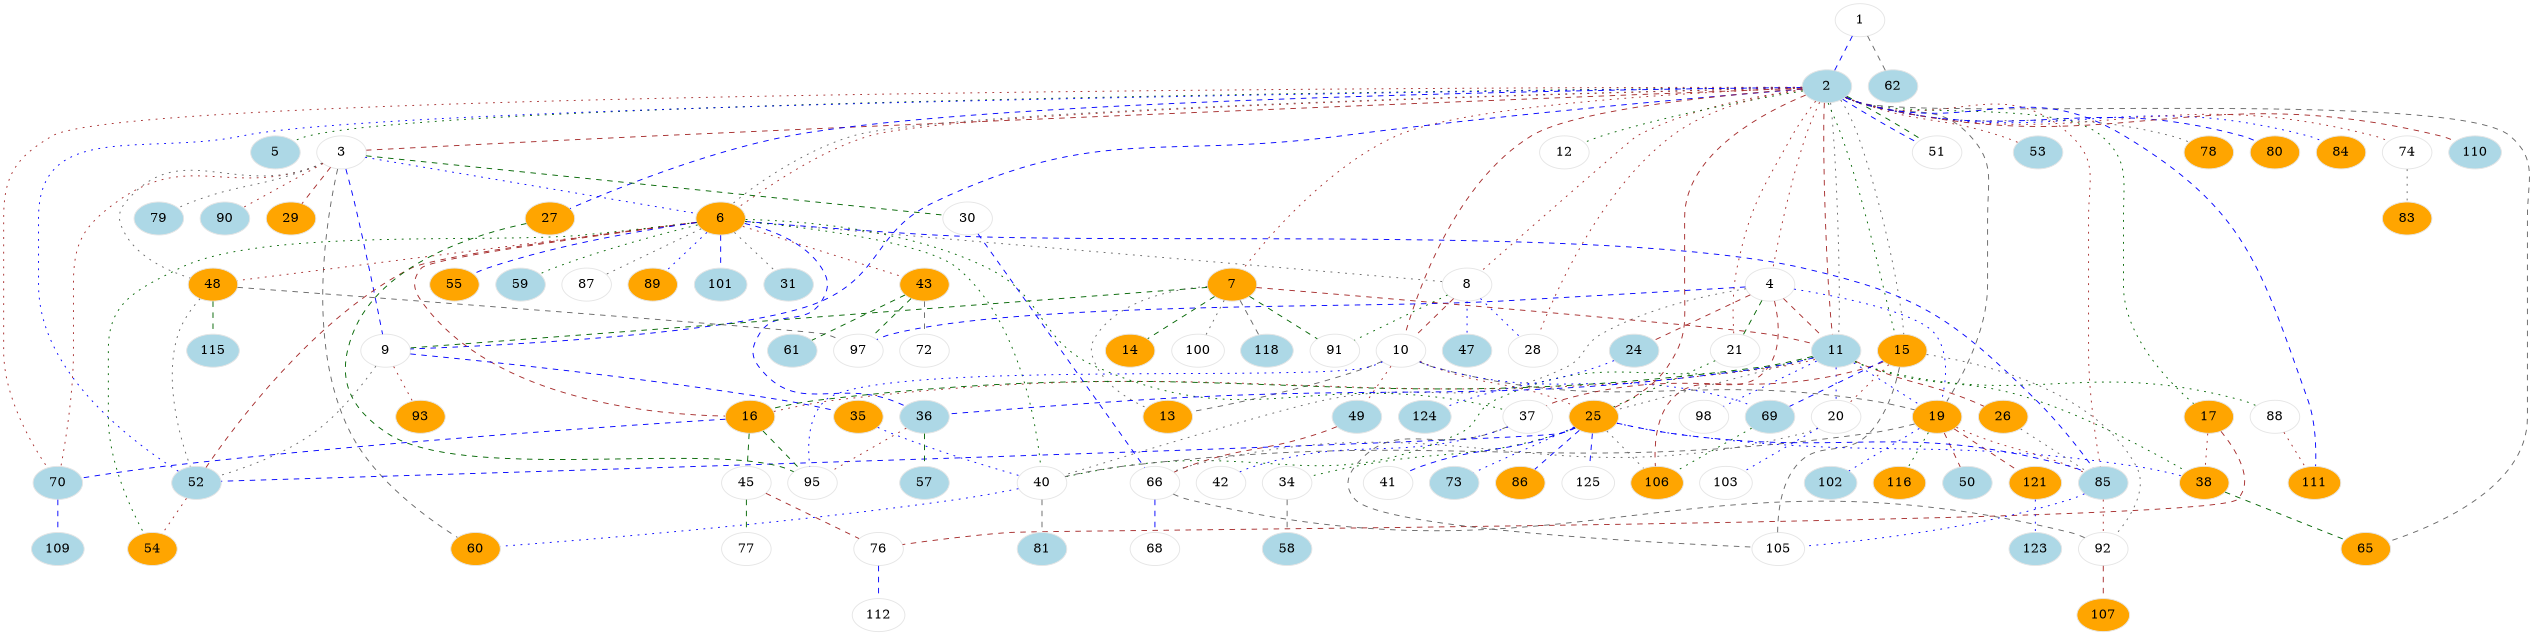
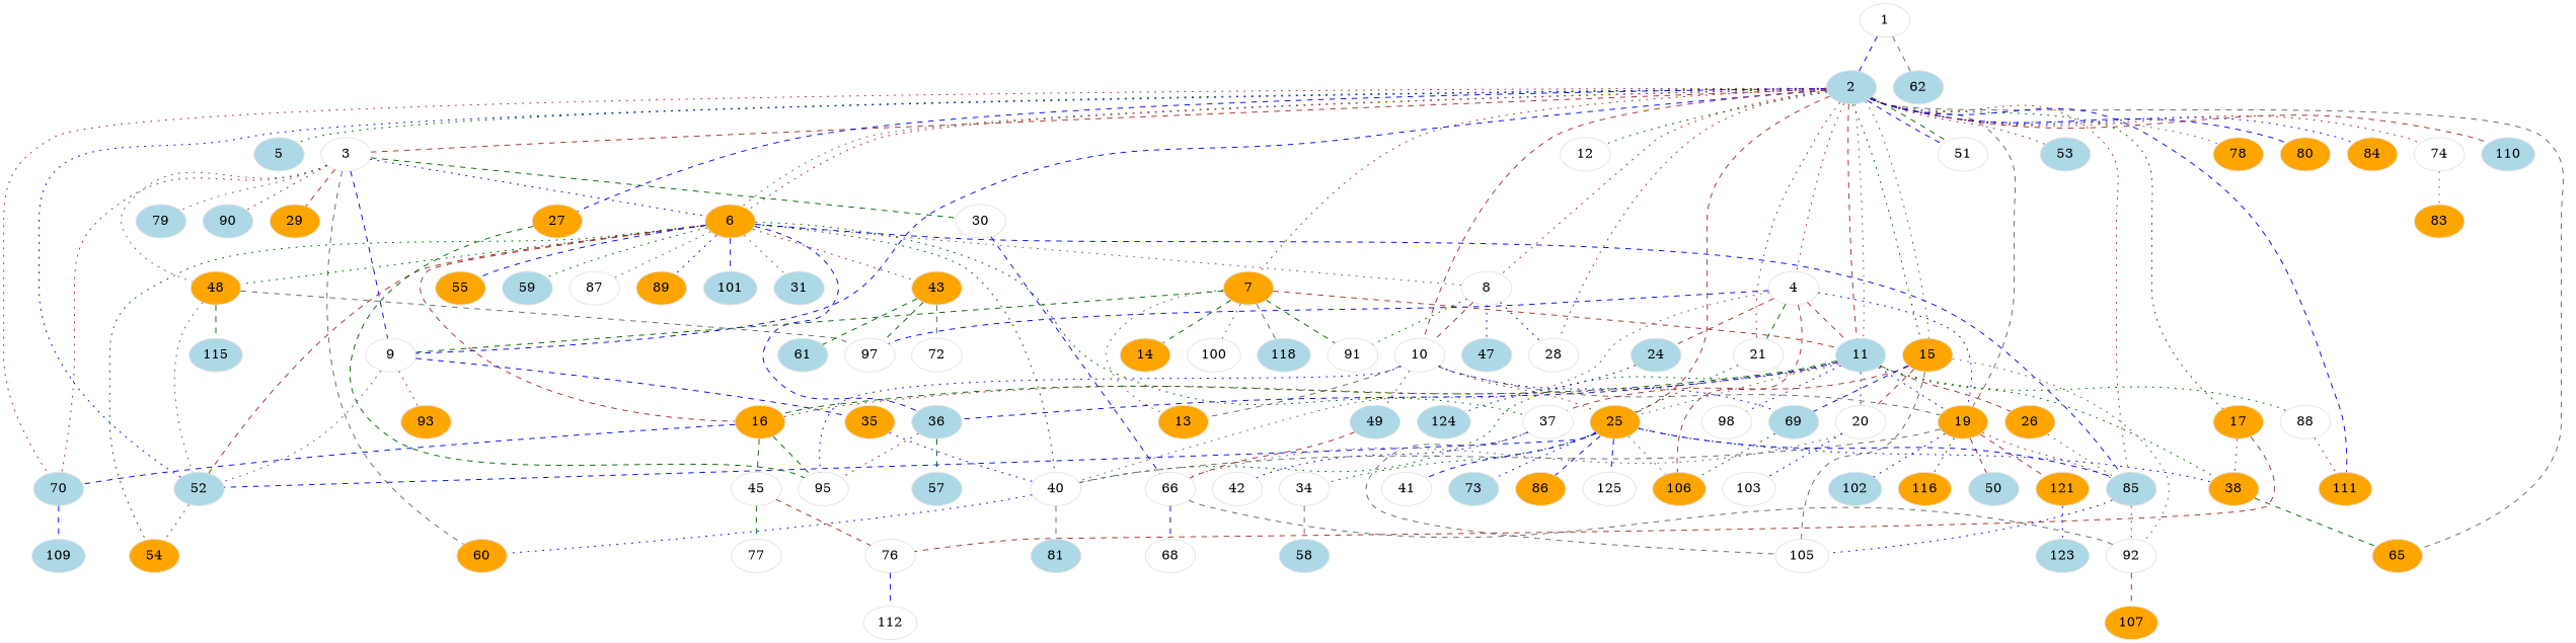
  graph {
    node [color=gray90 fillcolor=white style=filled]
    edge [color=blue style=dotted]
    1 [super="+82"]
    2 [fillcolor=lightblue super="+46"]
    62 [fillcolor=lightblue]
    3 [super="+22"]
    4 [super="+75"]
    5 [fillcolor=lightblue]
    6 [fillcolor=orange super="+39"]
    7 [fillcolor=orange super="+119"]
    8 [super="+63"]
    9 [super="+32"]
    10 [super="+23"]
    11 [fillcolor=lightblue super="+18"]
    12
    15 [fillcolor=orange super="+96"]
    17 [fillcolor=orange]
    19 [fillcolor=orange super="+64"]
    21 [super="+114"]
    25 [fillcolor=orange super="+113"]
    27 [fillcolor=orange]
    28
    51
    52 [fillcolor=lightblue super="+56"]
    53 [fillcolor=lightblue]
    65 [fillcolor=orange]
    70 [fillcolor=lightblue super="+104"]
    74 [super="+99"]
    78 [fillcolor=orange]
    80 [fillcolor=orange]
    84 [fillcolor=orange]
    85 [fillcolor=lightblue super="+94"]
    110 [fillcolor=lightblue]
    111 [fillcolor=orange]
    29 [fillcolor=orange]
    30
    48 [fillcolor=orange super="+71"]
    60 [fillcolor=orange]
    79 [fillcolor=lightblue]
    90 [fillcolor=lightblue]
    24 [fillcolor=lightblue]
    40 [super="+44"]
    97
    106 [fillcolor=orange]
    16 [fillcolor=orange super="+33"]
    31 [fillcolor=lightblue]
    36 [fillcolor=lightblue]
    37
    43 [fillcolor=orange]
    54 [fillcolor=orange]
    55 [fillcolor=orange]
    59 [fillcolor=lightblue]
    87
    89 [fillcolor=orange]
    101 [fillcolor=lightblue]
    13 [fillcolor=orange]
    14 [fillcolor=orange]
    91
    100
    118 [fillcolor=lightblue]
    47 [fillcolor=lightblue]
    35 [fillcolor=orange]
    93 [fillcolor=orange]
    69 [fillcolor=lightblue super="+117"]
    49 [fillcolor=lightblue super="+67"]
    95 [super="+108"]
    20
    26 [fillcolor=orange]
    38 [fillcolor=orange super="+120"]
    88
    98
    92 [super="+122"]
    105
    76
    50 [fillcolor=lightblue]
    102 [fillcolor=lightblue]
    116 [fillcolor=orange]
    121 [fillcolor=orange]
    34
    41
    73 [fillcolor=lightblue]
    86 [fillcolor=orange]
    125
    109 [fillcolor=lightblue]
    83 [fillcolor=orange]
    66
    115 [fillcolor=lightblue]
    124 [fillcolor=lightblue]
    81 [fillcolor=lightblue]
    45
    57 [fillcolor=lightblue]
    42
    61 [fillcolor=lightblue]
    72
    103
    107 [fillcolor=orange]
    77
    112
    123 [fillcolor=lightblue]
    68
    58 [fillcolor=lightblue]
    1 -- 2 [style=dashed]
    1 -- 62 [color=gray40 style=dashed]
    2 -- 3 [color=brown style=dashed]
    2 -- 4 [color=brown]
    2 -- 5 [color=darkgreen]
    2 -- 6 [color=gray40]
    2 -- 6 [color=brown]
    2 -- 7 [color=brown]
    2 -- 8 [color=brown weight=2]
    2 -- 9 [style=dashed]
    2 -- 10 [color=brown style=dashed]
    2 -- 11 [color=brown style=dashed]
    2 -- 11 [color=gray40]
    2 -- 12 [color=darkgreen]
    2 -- 15 [color=darkgreen]
    2 -- 15 [color=gray40]
    2 -- 17 [color=darkgreen]
    2 -- 19 [color=gray40 style=dashed]
    2 -- 21 [color=brown]
    2 -- 25 [color=brown style=dashed]
    2 -- 27 [style=dashed]
    2 -- 28 [color=brown]
    2 -- 51 [style=dashed]
    2 -- 51 [color=darkgreen style=dashed]
    2 -- 52
    2 -- 53 [color=brown]
    2 -- 65 [color=gray40 style=dashed]
    2 -- 70 [color=brown]
    2 -- 74 [color=brown]
    2 -- 78 [color=gray40]
    2 -- 80 [style=dashed]
    2 -- 84
    2 -- 85 [color=brown weight=2]
    2 -- 110 [color=brown style=dashed]
    2 -- 111 [style=dashed]
    3 -- 6
    3 -- 9 [style=dashed]
    3 -- 70 [color=brown]
    3 -- 29 [color=brown style=dashed]
    3 -- 30 [color=darkgreen style=dashed]
    3 -- 48 [color=gray40]
    3 -- 60 [color=gray40 style=dashed]
    3 -- 79 [color=gray40]
    3 -- 90 [color=brown]
    4 -- 11 [color=brown style=dashed]
    4 -- 19
    4 -- 21 [color=darkgreen style=dashed]
    4 -- 24 [color=brown style=dashed]
    4 -- 40 [color=gray40]
    4 -- 97 [style=dashed]
    4 -- 106 [color=brown style=dashed]
    6 -- 8 [color=gray40]
    6 -- 52 [color=brown style=dashed]
    6 -- 85 [style=dashed]
-   6 -- 48 [color=brown]
+   6 -- 48 [color=darkgreen]
    6 -- 40 [color=darkgreen]
    6 -- 16 [color=brown style=dashed]
    6 -- 31 [color=gray40]
    6 -- 36 [style=dashed]
    6 -- 37 [color=darkgreen]
    6 -- 43 [color=brown]
    6 -- 54 [color=darkgreen]
    6 -- 55 [style=dashed]
    6 -- 59 [color=darkgreen]
    6 -- 87 [color=gray40]
    6 -- 89
    6 -- 101 [style=dashed]
    7 -- 9 [color=darkgreen style=dashed]
    7 -- 11 [color=brown style=dashed]
    7 -- 13 [color=gray40]
    7 -- 14 [color=darkgreen style=dashed]
    7 -- 91 [color=darkgreen style=dashed]
    7 -- 100 [color=gray40]
    7 -- 118 [color=gray40 style=dashed]
    8 -- 10 [color=brown style=dashed]
    8 -- 28
    8 -- 91 [color=darkgreen]
    8 -- 47
    9 -- 52 [color=gray40]
    9 -- 35 [style=dashed]
    9 -- 93 [color=brown]
    10 -- 19 [color=gray40 style=dashed]
    10 -- 25 [color=brown weight=2]
    10 -- 13 [color=gray40 style=dashed]
    10 -- 69
    10 -- 49 [color=brown]
    10 -- 95
    11 -- 19
    11 -- 25 [color=gray40]
    11 -- 40 [color=darkgreen]
    11 -- 16 [color=darkgreen style=dashed]
    11 -- 16 [color=brown]
    11 -- 36 [style=dashed]
    11 -- 20
    11 -- 26 [color=brown style=dashed]
    11 -- 38 [color=darkgreen]
    11 -- 88 [color=darkgreen]
    11 -- 98
    15 -- 37 [color=brown style=dashed]
    15 -- 69 [style=dashed]
-   15 -- 20 [color=brown]
+   15 -- 20 [color=brown style=dashed]
    15 -- 92 [color=gray40]
    15 -- 105 [color=gray40 style=dashed]
    17 -- 38 [color=brown]
    17 -- 76 [color=brown style=dashed]
    19 -- 85 [color=brown]
    19 -- 40 [color=gray40 style=dashed]
    19 -- 50 [color=brown style=dashed]
    19 -- 102
    19 -- 116 [color=darkgreen]
    19 -- 121 [color=brown style=dashed]
    21 -- 25 [color=darkgreen]
    25 -- 52 [style=dashed]
    25 -- 85 [style=dashed]
    25 -- 106 [color=gray40]
    25 -- 38
    25 -- 34 [color=darkgreen]
    25 -- 41 [style=dashed]
    25 -- 73
    25 -- 86 [style=dashed]
    25 -- 125 [style=dashed]
    27 -- 95 [color=darkgreen style=dashed]
    52 -- 54 [color=brown]
    70 -- 109 [style=dashed]
    74 -- 83 [color=gray40]
    85 -- 92 [color=brown]
    85 -- 105
    30 -- 66 [style=dashed]
    48 -- 52 [color=gray40]
    48 -- 97 [color=gray40 style=dashed]
    48 -- 115 [color=darkgreen style=dashed]
    24 -- 124
    40 -- 60
    40 -- 81 [color=gray40 style=dashed]
    16 -- 70 [style=dashed]
    16 -- 95 [color=darkgreen style=dashed]
    16 -- 45 [color=darkgreen style=dashed]
    36 -- 95 [color=brown]
    36 -- 57 [color=darkgreen style=dashed]
    37 -- 105 [color=gray40 style=dashed]
    37 -- 42
    43 -- 97 [color=darkgreen style=dashed]
    43 -- 61 [color=darkgreen style=dashed]
    43 -- 72 [color=gray40 style=dashed]
    35 -- 40
    69 -- 106 [color=darkgreen]
    49 -- 66 [color=brown style=dashed]
    20 -- 66 [color=gray40]
    20 -- 103
    26 -- 85 [color=gray40]
    38 -- 65 [color=darkgreen style=dashed]
    88 -- 111 [color=brown]
    92 -- 107 [color=brown style=dashed]
    76 -- 112 [style=dashed]
    121 -- 123
    34 -- 58 [color=gray40 style=dashed]
    66 -- 92 [color=gray40 style=dashed]
    66 -- 68 [style=dashed]
    45 -- 76 [color=brown style=dashed]
    45 -- 77 [color=darkgreen style=dashed]
  }
